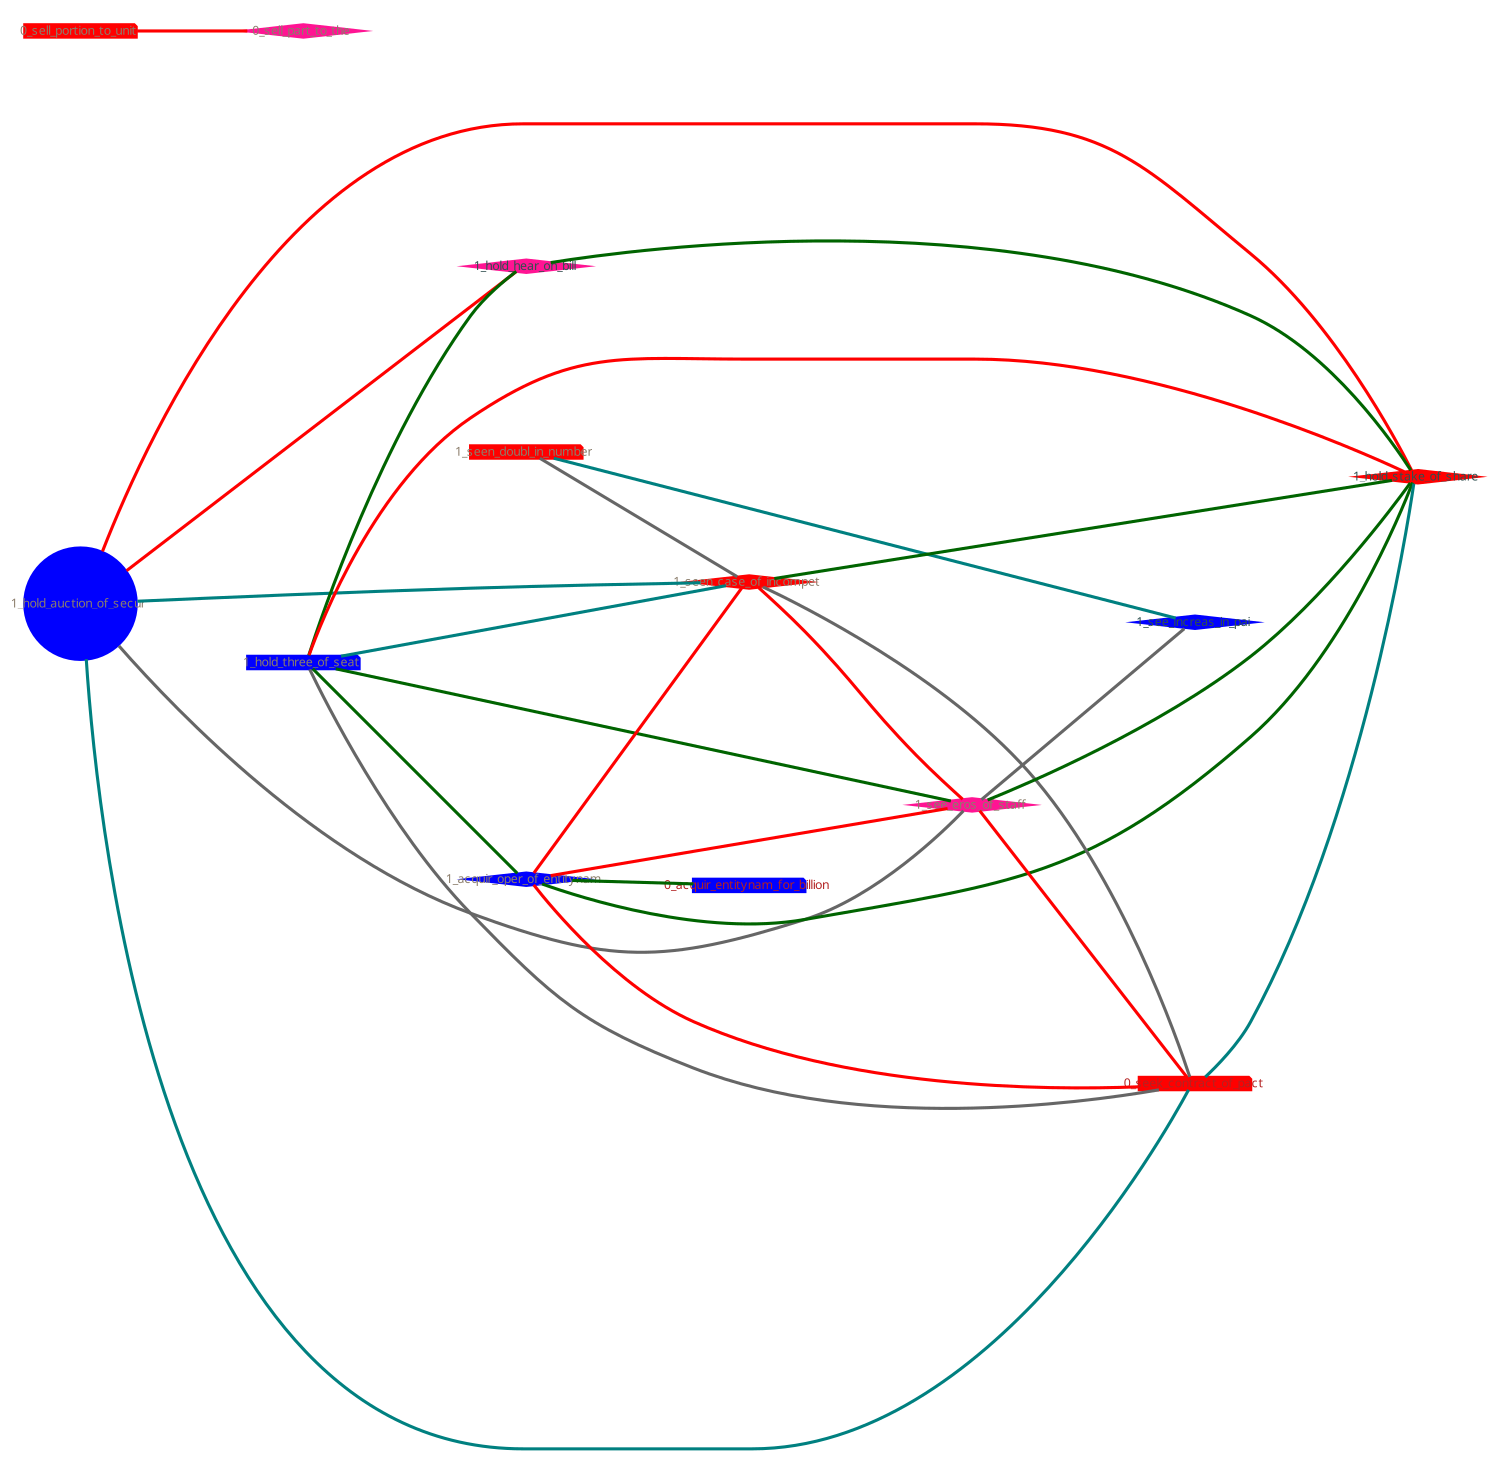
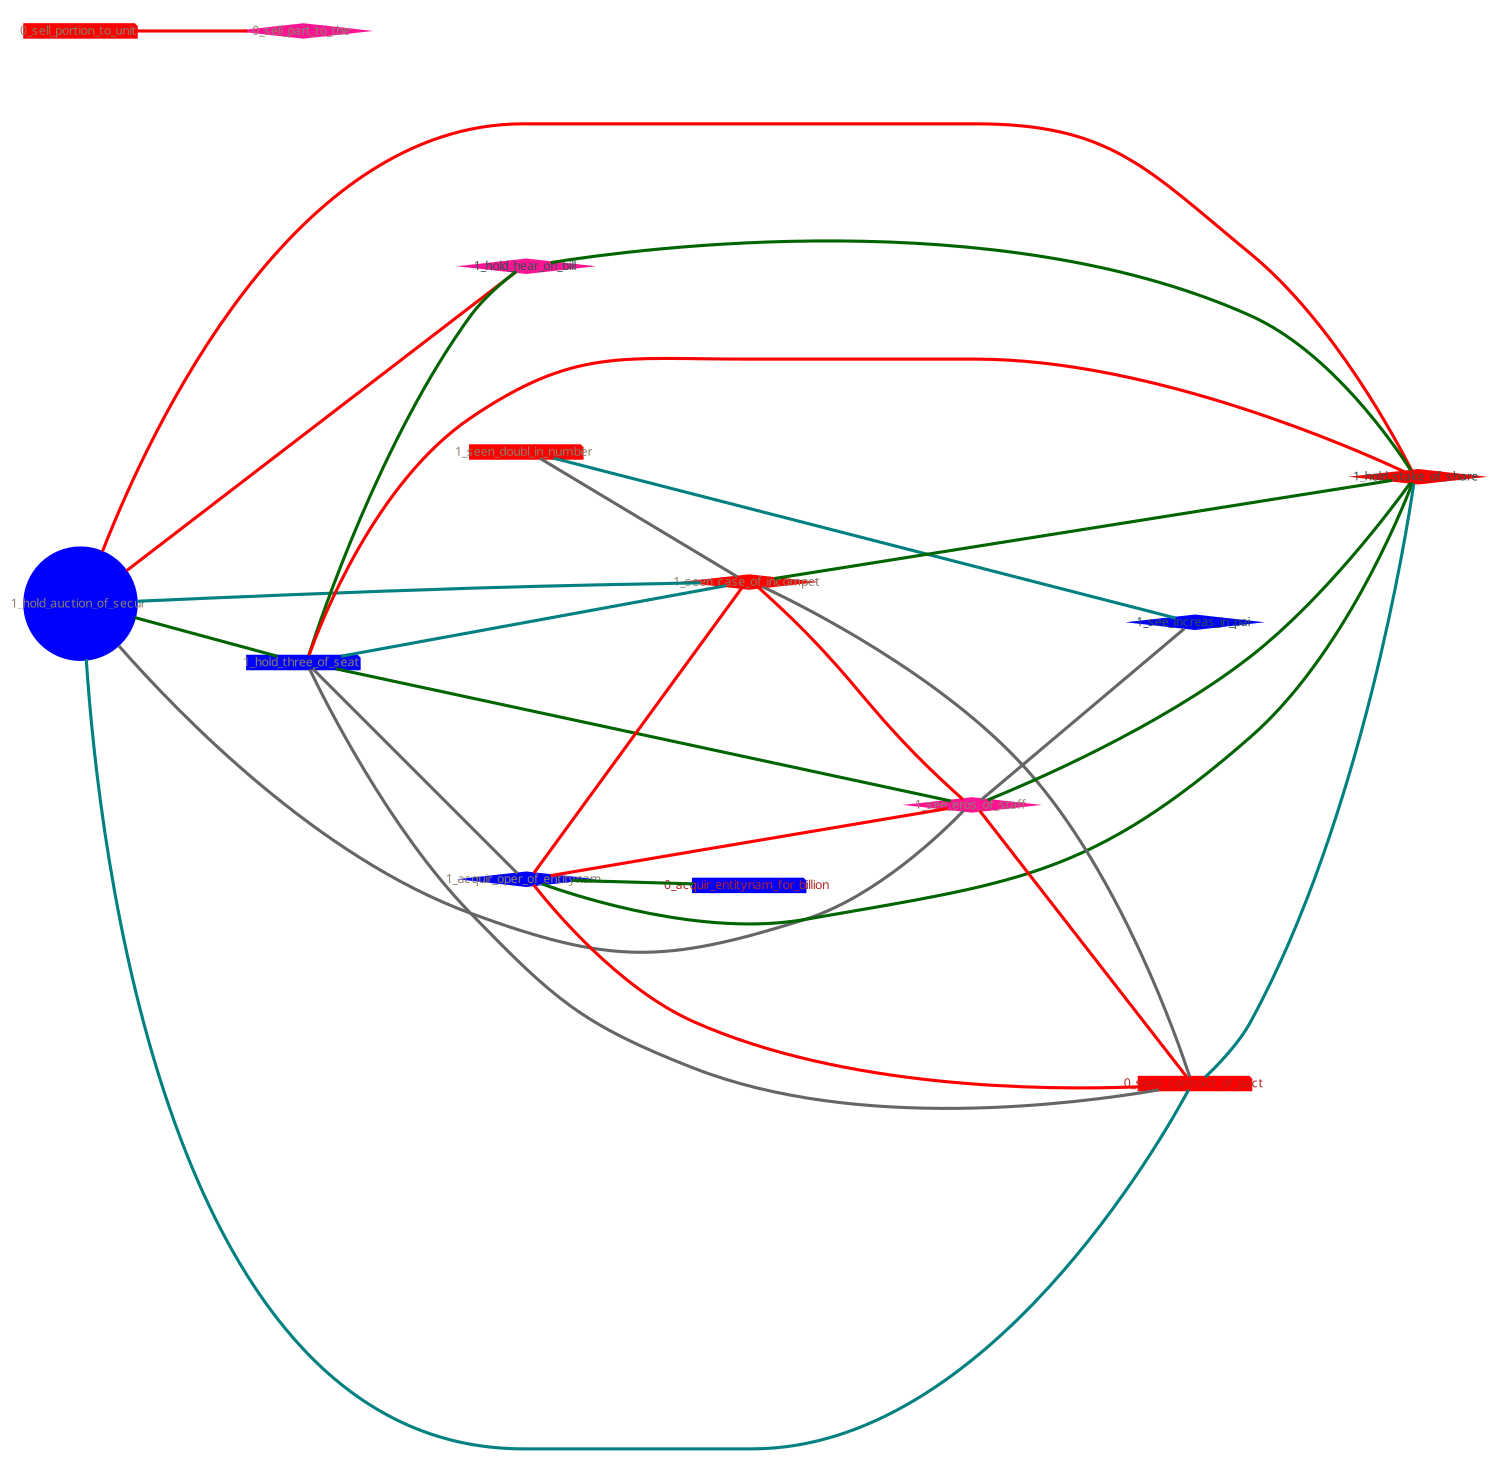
  graph {
    fontname="Noto Sans"
    rankdir=LR
    node [color=red fixedsize=true fontcolor="#8b7d6b" fontname="Noto Sans" fontsize=4 shape=diamond style=filled]
    edge [color=red fontname="Noto Sans" w=1]
    "1_seen_doubl_in_number " [height=.06 shape=note width=.5]
    "0_sell_portion_to_unit " [height=.06 shape=note width=.5]
    "1_hold_auction_of_secur " [color=blue height=.06 shape=circle width=.5]
    "1_hold_three_of_seat " [color=blue height=.06 shape=note width=.5]
    "0_sell_part_to_the " [color=deeppink height=.06 width=.5]
    "1_acquir_oper_of_entitynam " [color=blue height=.06 width=.5]
    "1_seen_case_of_incompet " [height=.06 width=.5]
    "1_see_eros_of_staff " [color=deeppink height=.06 width=.5]
    "0_seek_contract_of_pact " [fontcolor="#b22222" height=.06 shape=note width=.5]
    "0_acquir_entitynam_for_billion " [color=blue fontcolor="#b22222" height=.06 shape=note width=.5]
    "1_see_increas_in_pai " [color=blue fontcolor="#2f4f4f" height=.06 width=.5]
    "1_hold_hear_on_bill " [color=deeppink fontcolor="#2f4f4f" height=.06 width=.5]
    "1_hold_stake_of_share " [fontcolor="#2f4f4f" height=.06 width=.5]
    subgraph sub_1 {
      "1_seen_doubl_in_number "
      "0_sell_portion_to_unit "
      "1_hold_auction_of_secur "
      "1_hold_three_of_seat "
      "0_sell_part_to_the "
      "1_acquir_oper_of_entitynam "
      "1_seen_case_of_incompet "
      "1_see_eros_of_staff "
    }
    subgraph sub_2 {
      "0_seek_contract_of_pact "
      "0_acquir_entitynam_for_billion "
    }
    "1_seen_doubl_in_number " -- "1_seen_case_of_incompet " [color=gray40]
    "1_seen_doubl_in_number " -- "1_see_increas_in_pai " [color=teal]
    "0_sell_portion_to_unit " -- "0_sell_part_to_the " [w=2]
+   "1_hold_auction_of_secur " -- "1_hold_three_of_seat " [color=darkgreen w=2]
    "1_hold_auction_of_secur " -- "1_seen_case_of_incompet " [color=teal]
    "1_hold_auction_of_secur " -- "1_see_eros_of_staff " [color=gray40]
    "1_hold_auction_of_secur " -- "0_seek_contract_of_pact " [color=teal]
    "1_hold_auction_of_secur " -- "1_hold_hear_on_bill "
    "1_hold_auction_of_secur " -- "1_hold_stake_of_share " [w=2]
-   "1_hold_three_of_seat " -- "1_acquir_oper_of_entitynam " [color=darkgreen]
+   "1_hold_three_of_seat " -- "1_acquir_oper_of_entitynam " [color=gray40]
    "1_hold_three_of_seat " -- "1_seen_case_of_incompet " [color=teal]
    "1_hold_three_of_seat " -- "1_see_eros_of_staff " [color=darkgreen]
    "1_hold_three_of_seat " -- "0_seek_contract_of_pact " [color=gray40]
    "1_hold_three_of_seat " -- "1_hold_hear_on_bill " [color=darkgreen]
    "1_hold_three_of_seat " -- "1_hold_stake_of_share " [w=2]
    "1_acquir_oper_of_entitynam " -- "1_seen_case_of_incompet "
    "1_acquir_oper_of_entitynam " -- "1_see_eros_of_staff "
    "1_acquir_oper_of_entitynam " -- "0_seek_contract_of_pact "
    "1_acquir_oper_of_entitynam " -- "0_acquir_entitynam_for_billion " [color=darkgreen]
    "1_acquir_oper_of_entitynam " -- "1_hold_stake_of_share " [color=darkgreen]
    "1_seen_case_of_incompet " -- "1_see_eros_of_staff "
    "1_seen_case_of_incompet " -- "0_seek_contract_of_pact " [color=gray40]
    "1_seen_case_of_incompet " -- "1_hold_stake_of_share " [color=darkgreen]
    "1_see_eros_of_staff " -- "0_seek_contract_of_pact "
    "1_see_eros_of_staff " -- "1_see_increas_in_pai " [color=gray40]
    "1_see_eros_of_staff " -- "1_hold_stake_of_share " [color=darkgreen]
    "0_seek_contract_of_pact " -- "1_hold_stake_of_share " [color=teal]
    "1_hold_hear_on_bill " -- "1_hold_stake_of_share " [color=darkgreen]
  }
